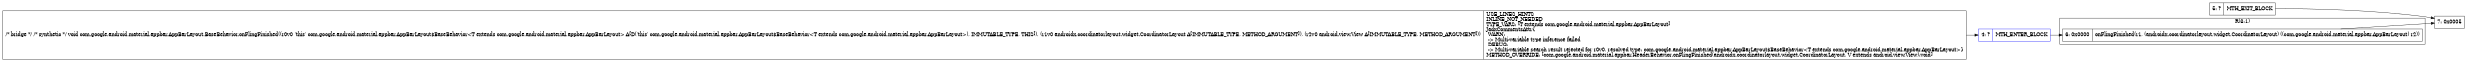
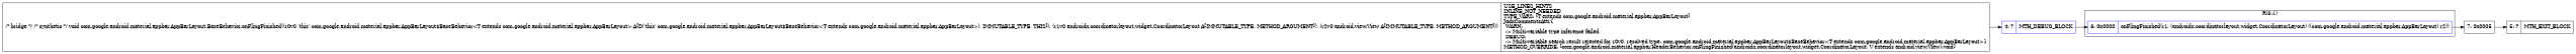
  digraph {
    rankdir=LR
    node [color=black shape=record]
-   n1 [label="{6\:\ 0x0000|onFlingFinished(r1, (androidx.coordinatorlayout.widget.CoordinatorLayout) ((com.google.android.material.appbar.AppBarLayout) r2))\l}"]
+   n1 [color=blue label="{6\:\ 0x0000|onFlingFinished(r1, (androidx.coordinatorlayout.widget.CoordinatorLayout) ((com.google.android.material.appbar.AppBarLayout) r2))\l}"]
    n2 [label="{7\:\ 0x0005}"]
    n3 [label="{5\:\ ?|MTH_EXIT_BLOCK\l}"]
-   n4 [color=blue label="{4\:\ ?|MTH_ENTER_BLOCK\l}"]
+   n4 [color=blue label="{4\:\ ?|MTH_DEBUG_BLOCK\l}"]
    n5 [label="{\/* bridge *\/ \/* synthetic *\/ void com.google.android.material.appbar.AppBarLayout.BaseBehavior.onFlingFinished((r0v0 'this' com.google.android.material.appbar.AppBarLayout$BaseBehavior\<T extends com.google.android.material.appbar.AppBarLayout\> A[D('this' com.google.android.material.appbar.AppBarLayout$BaseBehavior\<T extends com.google.android.material.appbar.AppBarLayout\>), IMMUTABLE_TYPE, THIS]), (r1v0 androidx.coordinatorlayout.widget.CoordinatorLayout A[IMMUTABLE_TYPE, METHOD_ARGUMENT]), (r2v0 android.view.View A[IMMUTABLE_TYPE, METHOD_ARGUMENT]))  | USE_LINES_HINTS\lINLINE_NOT_NEEDED\lTYPE_VARS: [T extends com.google.android.material.appbar.AppBarLayout]\lJadxCommentsAttr\{\l WARN: \l \-\> Multi\-variable type inference failed\l DEBUG: \l \-\> Multi\-variable search result rejected for r0v0, resolved type: com.google.android.material.appbar.AppBarLayout$BaseBehavior\<T extends com.google.android.material.appbar.AppBarLayout\>\}\lMETHOD_OVERRIDE: [com.google.android.material.appbar.HeaderBehavior.onFlingFinished(androidx.coordinatorlayout.widget.CoordinatorLayout, V extends android.view.View):void]\l}"]
    subgraph cluster_1 {
      label="R(3:1)"
      n1
    }
    n1 -> n2
-   n3 -> n2
+   n2 -> n3
    n4 -> n1
    n5 -> n4
  }
